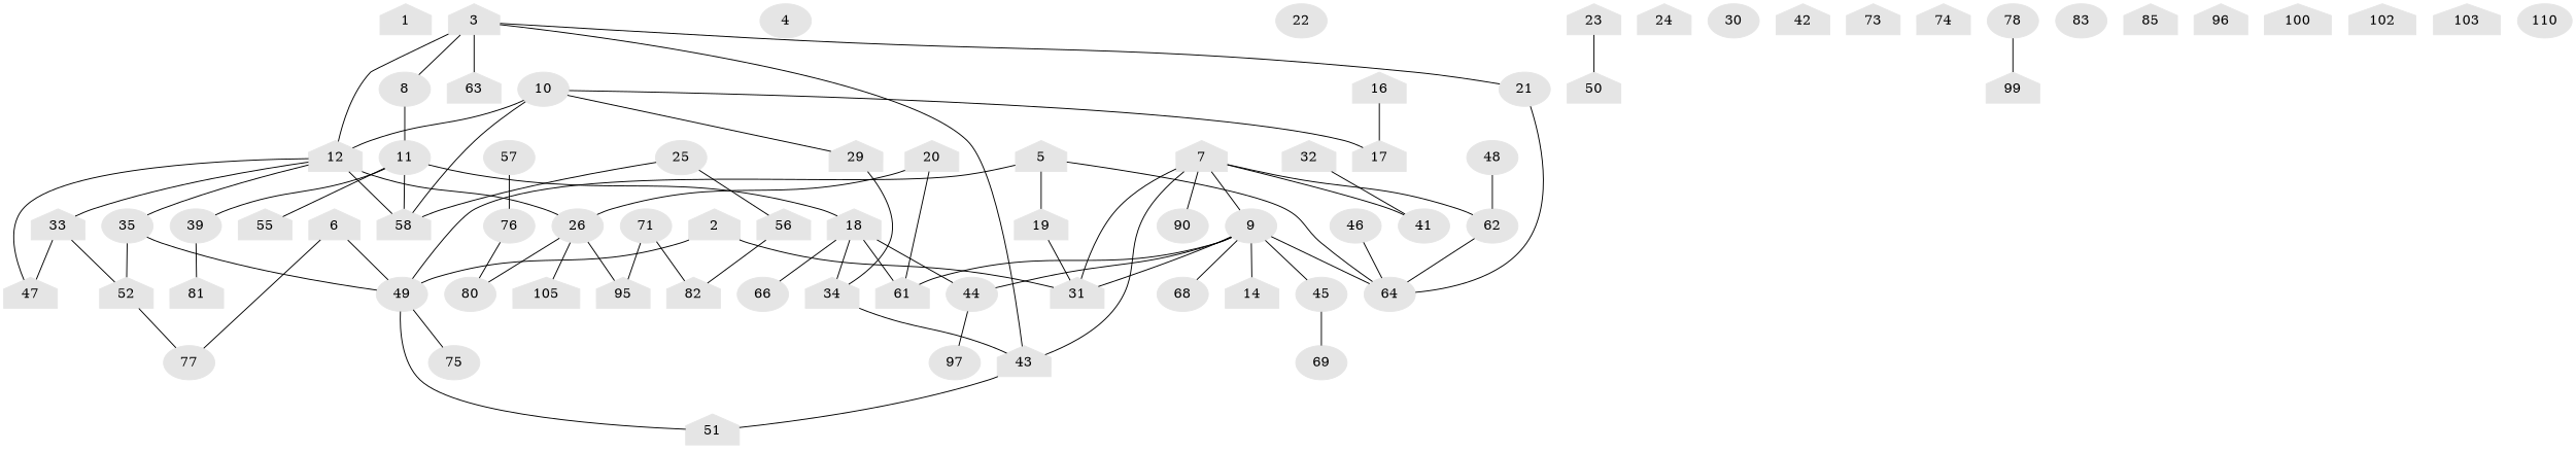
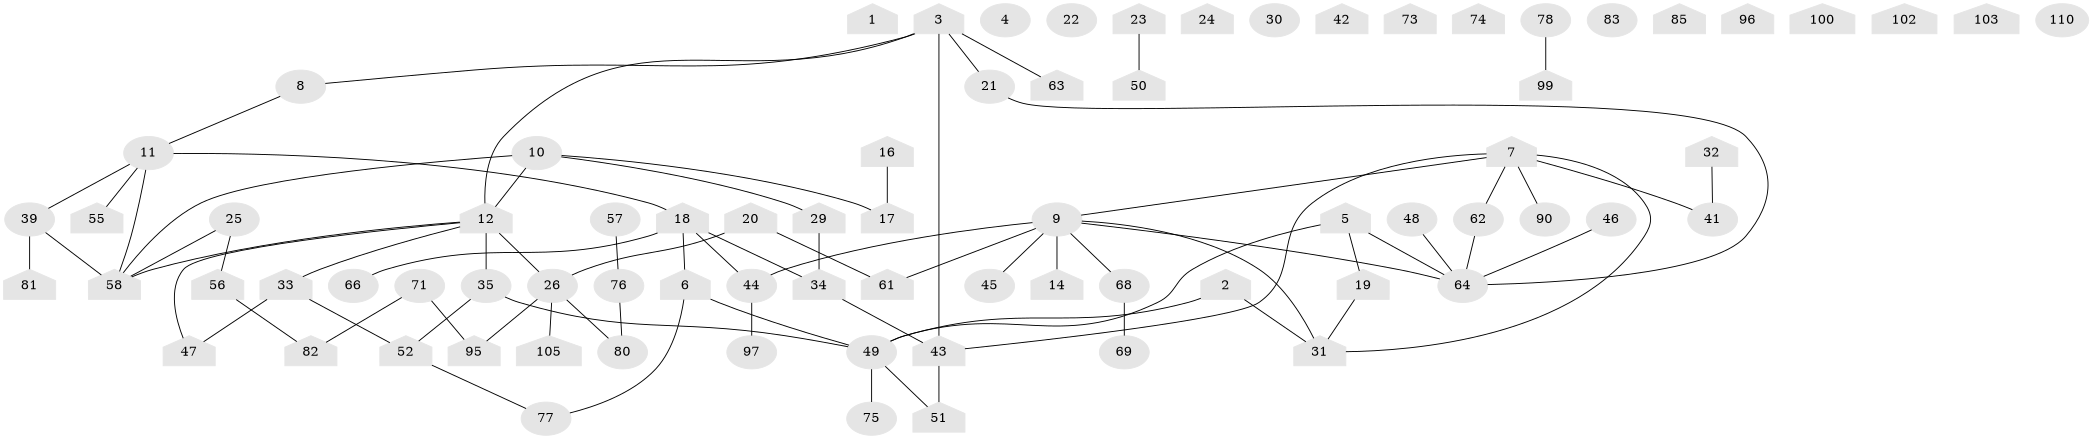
  graph {
    node [color=gray90 shape=house style=filled]
    1
    31 [super="+38"]
    2
    49 [shape=ellipse super="+67"]
    51
    75 [shape=ellipse]
    3 [super="+108"]
    8 [shape=ellipse super="+89"]
    12 [super="+15"]
    21 [shape=ellipse super="+107"]
    43 [super="+109"]
    63 [super="+106"]
    11 [shape=ellipse super="+60"]
    58 [super="+84"]
    26 [shape=ellipse super="+98"]
    33 [super="+91"]
    35 [shape=ellipse super="+92"]
    47
    64 [shape=ellipse super="+101"]
    4 [shape=ellipse super="+59"]
    5 [super="+27"]
    19 [super="+28"]
    6
    77 [shape=ellipse]
    7 [super="+36"]
    9 [shape=ellipse super="+86"]
    41 [shape=ellipse]
    62 [shape=ellipse]
    90 [shape=ellipse]
    14
    44 [shape=ellipse super="+70"]
    45 [shape=ellipse super="+53"]
    61
    68 [shape=ellipse super="+111"]
    18 [super="+37"]
    39 [shape=ellipse]
    55 [super="+94"]
    97 [shape=ellipse]
    69 [shape=ellipse]
    10 [shape=ellipse super="+13"]
    17
    29 [super="+40"]
    34
    66 [shape=ellipse]
    81
    80 [shape=ellipse super="+88"]
    95
    105
    52 [super="+87"]
    16 [super="+65"]
    20
    22 [shape=ellipse super="+72"]
    50 [super="+54"]
    23
    24
    25 [shape=ellipse]
    56
    82 [super="+93"]
    30 [shape=ellipse]
    32 [super="+104"]
    42
    46 [shape=ellipse super="+79"]
    48 [shape=ellipse]
    57 [shape=ellipse]
    76 [shape=ellipse]
    71 [shape=ellipse]
    73
    74
    78 [shape=ellipse]
    99
    83 [shape=ellipse]
    85
    96
    100
    102
    103
    110 [shape=ellipse]
    2 -- 31
    2 -- 49
    49 -- 51
    49 -- 75
    3 -- 8
    3 -- 12
    3 -- 21
    3 -- 43
    3 -- 63
    8 -- 11
    12 -- 58
    12 -- 26
    12 -- 33
    12 -- 35
    12 -- 47
    21 -- 64
    43 -- 51
    11 -- 58
    11 -- 18
    11 -- 39
    11 -- 55
    26 -- 80
    26 -- 95
    26 -- 105
    33 -- 47
    33 -- 52
    35 -- 49
    35 -- 52
    5 -- 49
    5 -- 64
    5 -- 19
    19 -- 31
    6 -- 49
    6 -- 77
    7 -- 31
    7 -- 43
    7 -- 9
    7 -- 41
    7 -- 62
    7 -- 90
    9 -- 31
    9 -- 64
    9 -- 14
    9 -- 44 [weight=2]
    9 -- 45
    9 -- 61
    9 -- 68
    62 -- 64
    44 -- 97
-   45 -- 69
+   68 -- 69
    18 -- 44
-   18 -- 61
+   18 -- 6
    18 -- 34
    18 -- 66
+   39 -- 58
    39 -- 81
    10 -- 12 [weight=2]
    10 -- 58
    10 -- 17
    10 -- 29
    29 -- 34
    34 -- 43
    52 -- 77
    16 -- 17
    20 -- 26
    20 -- 61
    23 -- 50
    25 -- 58
    25 -- 56
    56 -- 82
    32 -- 41
    46 -- 64
-   48 -- 62
+   48 -- 64
    57 -- 76
    76 -- 80
    71 -- 95
    71 -- 82
    78 -- 99
  }
